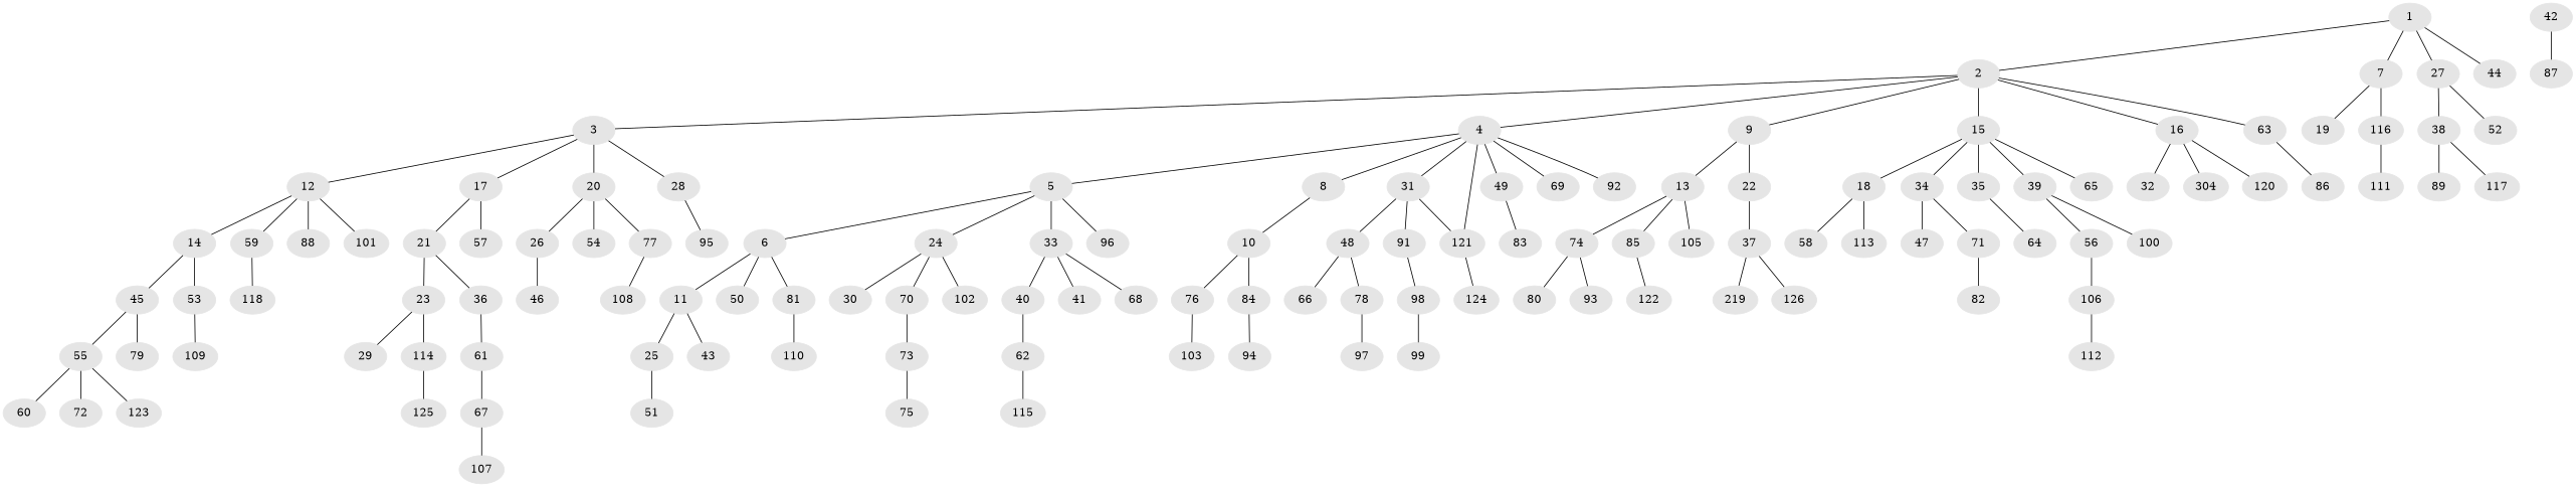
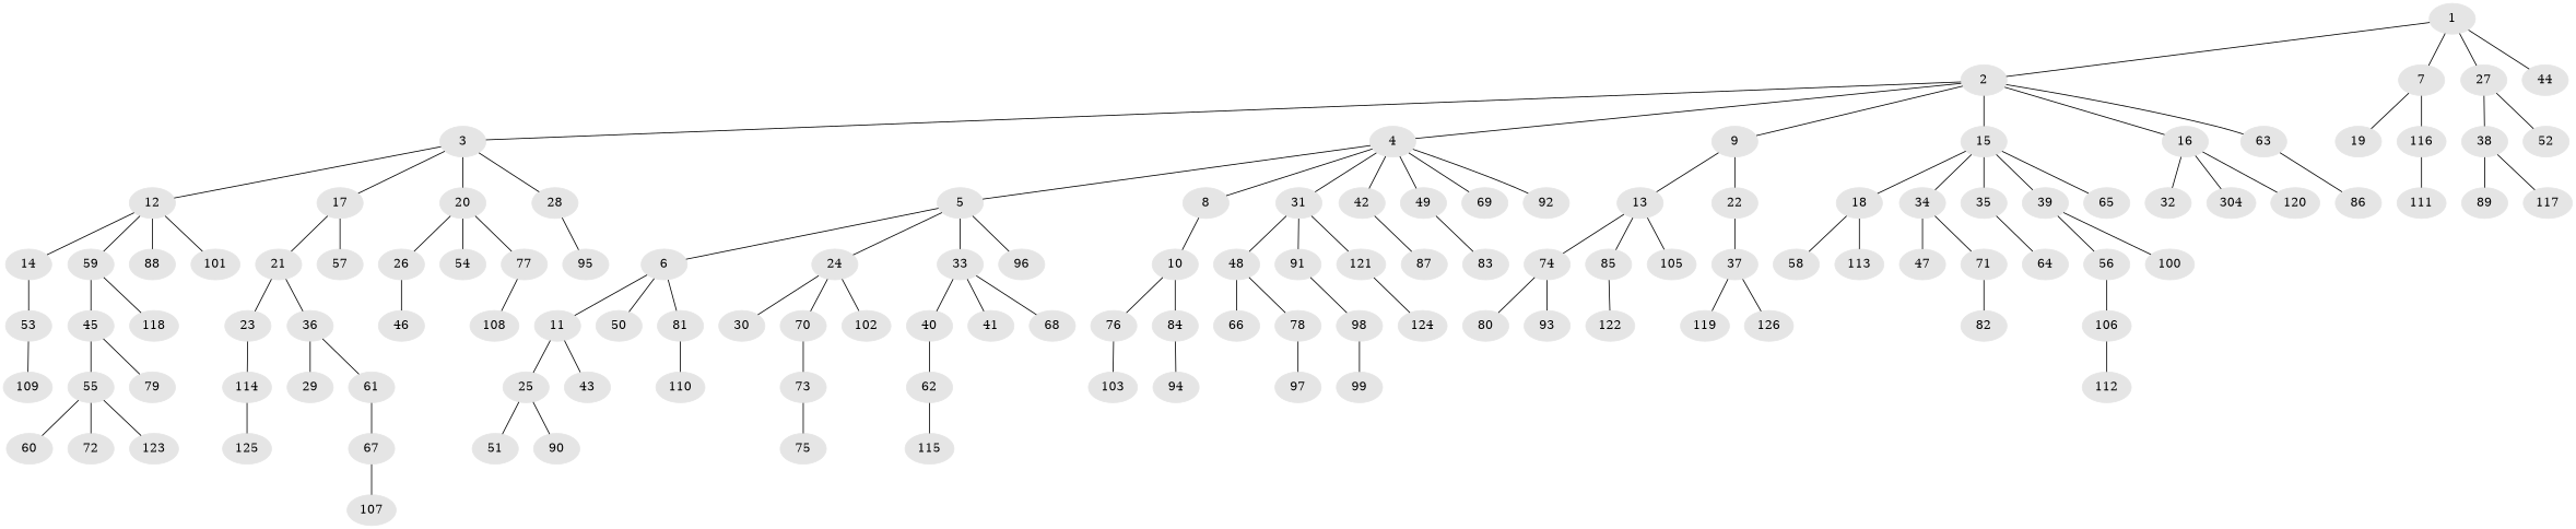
  graph {
    node [color=gray90 style=filled]
    1
    2
    7
    27
    44
    3
    4
    9
    15
    16
    63
    19
    116
    38
    52
    12
    17
    20
    28
    5
    8
    31
    42
    49
    69
    92
    13
    22
    18
    34
    35
    39
    65
    32
    n35 [label=304]
    120
    86
    14
    59
    88
    101
    21
    57
    26
    54
    77
    95
    6
    24
    33
    96
    10
    48
    91
    121
    87
    83
    11
    50
    81
    30
    70
    102
    40
    41
    68
    25
    43
    110
    111
    76
    84
    74
    85
    105
    37
    103
    94
    51
+   90
    45
    53
    118
    80
    93
    122
    55
    79
    109
    58
    113
    47
    71
    64
    56
    100
    23
    36
    46
    108
    29
    114
    61
-   119 [label=219]
+   119
    126
    125
    73
    89
    117
    66
    78
    98
    124
    62
    82
    67
    106
    115
    60
    72
    123
    97
    112
    107
    75
    99
    1 -- 2
    1 -- 7
    1 -- 27
    1 -- 44
    2 -- 3
    2 -- 4
    2 -- 9
    2 -- 15
    2 -- 16
    2 -- 63
    7 -- 19
    7 -- 116
    27 -- 38
    27 -- 52
    3 -- 12
    3 -- 17
    3 -- 20
    3 -- 28
    4 -- 5
    4 -- 8
    4 -- 31
-   4 -- 121
+   4 -- 42
    4 -- 49
    4 -- 69
    4 -- 92
    9 -- 13
    9 -- 22
    15 -- 18
    15 -- 34
    15 -- 35
    15 -- 39
    15 -- 65
    16 -- 32
    16 -- n35
    16 -- 120
    63 -- 86
    116 -- 111
    38 -- 89
    38 -- 117
    12 -- 14
    12 -- 59
    12 -- 88
    12 -- 101
    17 -- 21
    17 -- 57
    20 -- 26
    20 -- 54
    20 -- 77
    28 -- 95
    5 -- 6
    5 -- 24
    5 -- 33
    5 -- 96
    8 -- 10
    31 -- 48
    31 -- 91
    31 -- 121
    42 -- 87
    49 -- 83
    13 -- 74
    13 -- 85
    13 -- 105
    22 -- 37
    18 -- 58
    18 -- 113
    34 -- 47
    34 -- 71
    35 -- 64
    39 -- 56
    39 -- 100
-   14 -- 45
+   59 -- 45
    14 -- 53
    59 -- 118
    21 -- 23
    21 -- 36
    26 -- 46
    77 -- 108
    6 -- 11
    6 -- 50
    6 -- 81
    24 -- 30
    24 -- 70
    24 -- 102
    33 -- 40
    33 -- 41
    33 -- 68
    10 -- 76
    10 -- 84
    48 -- 66
    48 -- 78
    91 -- 98
    121 -- 124
    11 -- 25
    11 -- 43
    81 -- 110
    70 -- 73
    40 -- 62
    25 -- 51
+   25 -- 90
    76 -- 103
    84 -- 94
    74 -- 80
    74 -- 93
    85 -- 122
    37 -- 119
    37 -- 126
    45 -- 55
    45 -- 79
    53 -- 109
    55 -- 60
    55 -- 72
    55 -- 123
    71 -- 82
    56 -- 106
-   23 -- 29
+   36 -- 29
    23 -- 114
    36 -- 61
    114 -- 125
    61 -- 67
    73 -- 75
    78 -- 97
    98 -- 99
    62 -- 115
    67 -- 107
    106 -- 112
  }
